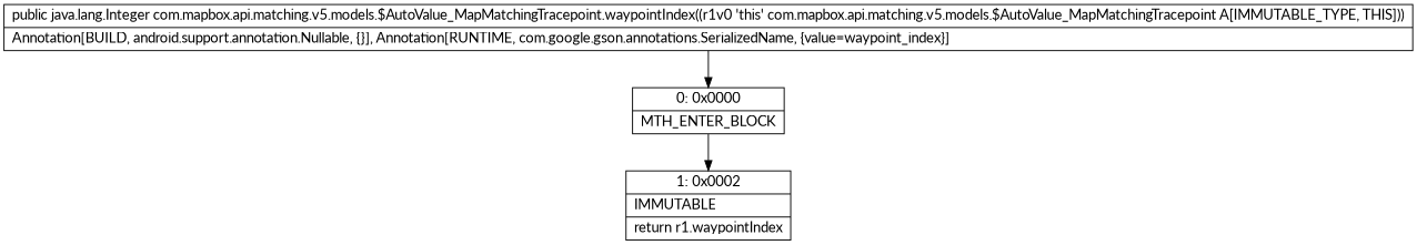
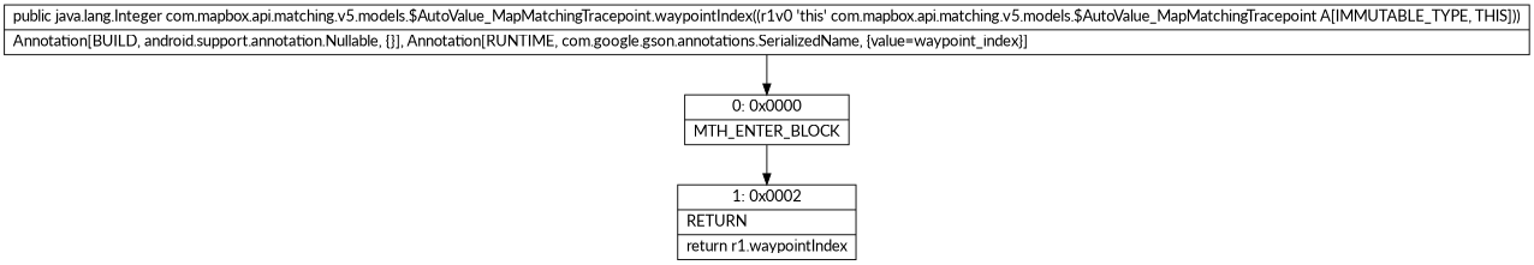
  digraph {
    fontname=Lato
    node [shape=record fontname=Lato]
    edge [fontname=Lato]
    n1 [label="{0\:\ 0x0000|MTH_ENTER_BLOCK\l}"]
-   n2 [label="{1\:\ 0x0002|IMMUTABLE\l|return r1.waypointIndex\l}"]
+   n2 [label="{1\:\ 0x0002|RETURN\l|return r1.waypointIndex\l}"]
    n3 [label="{public java.lang.Integer com.mapbox.api.matching.v5.models.$AutoValue_MapMatchingTracepoint.waypointIndex((r1v0 'this' com.mapbox.api.matching.v5.models.$AutoValue_MapMatchingTracepoint A[IMMUTABLE_TYPE, THIS]))  | Annotation[BUILD, android.support.annotation.Nullable, \{\}], Annotation[RUNTIME, com.google.gson.annotations.SerializedName, \{value=waypoint_index\}]\l}"]
    n1 -> n2
    n3 -> n1
  }
